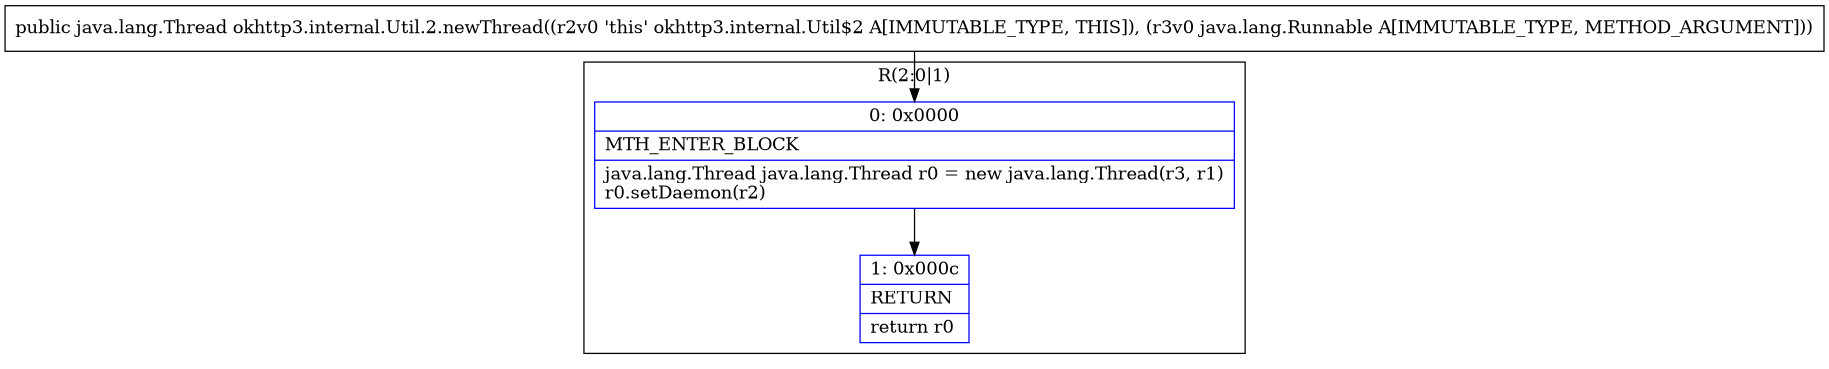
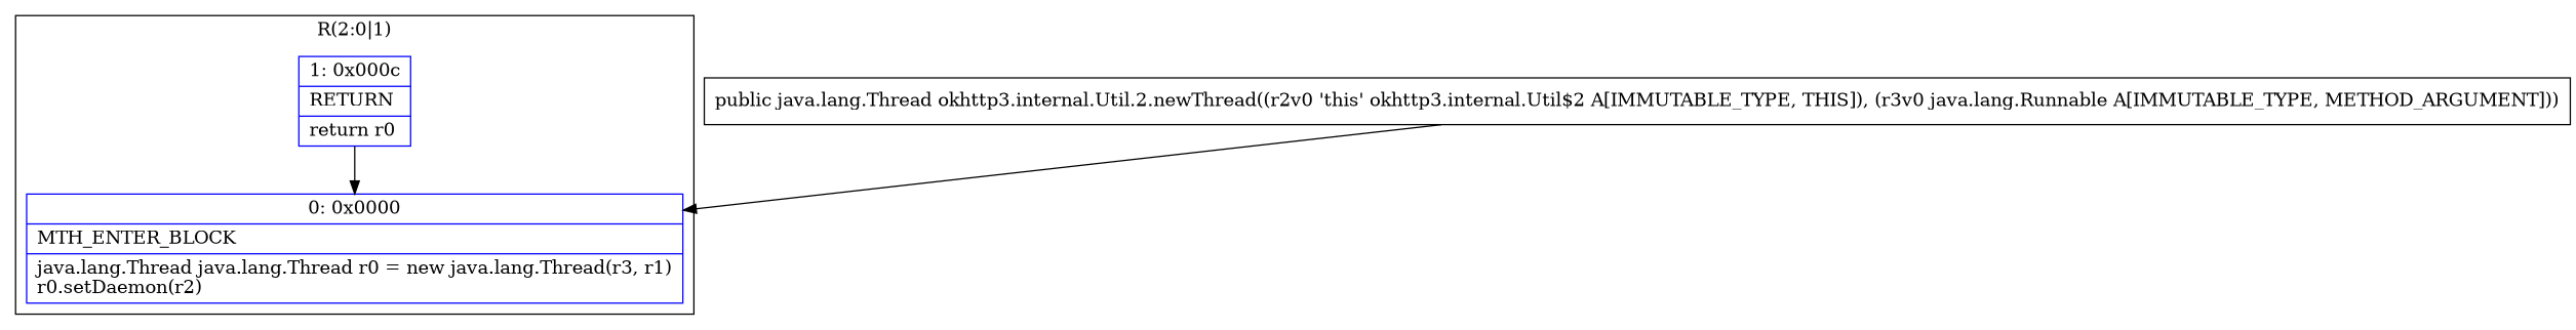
  digraph {
    node [color=blue shape=record]
    n1 [label="{0\:\ 0x0000|MTH_ENTER_BLOCK\l|java.lang.Thread java.lang.Thread r0 = new java.lang.Thread(r3, r1)\lr0.setDaemon(r2)\l}"]
    n2 [label="{1\:\ 0x000c|RETURN\l|return r0\l}"]
    n3 [label="{public java.lang.Thread okhttp3.internal.Util.2.newThread((r2v0 'this' okhttp3.internal.Util$2 A[IMMUTABLE_TYPE, THIS]), (r3v0 java.lang.Runnable A[IMMUTABLE_TYPE, METHOD_ARGUMENT])) }" color=""]
    subgraph cluster_1 {
      label="R(2:0|1)"
      n1
      n2
    }
-   n1 -> n2
+   n2 -> n1
    n3 -> n1
  }
